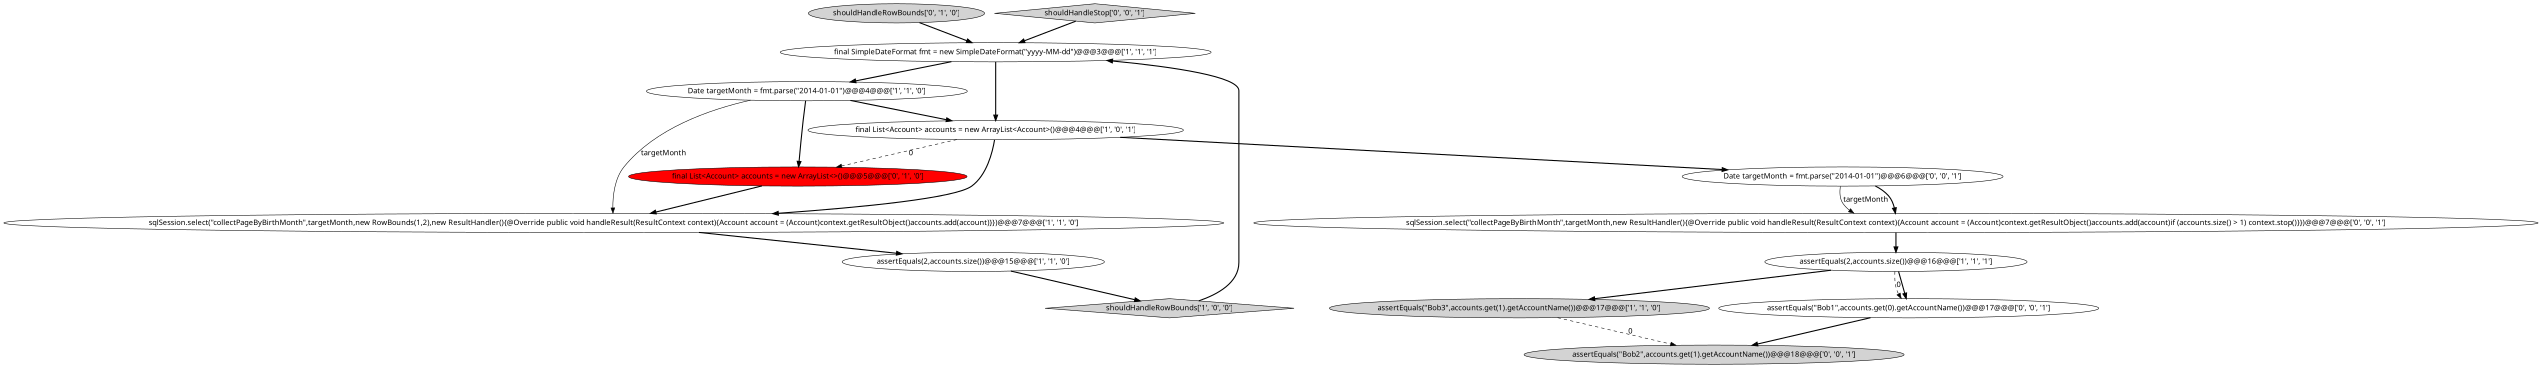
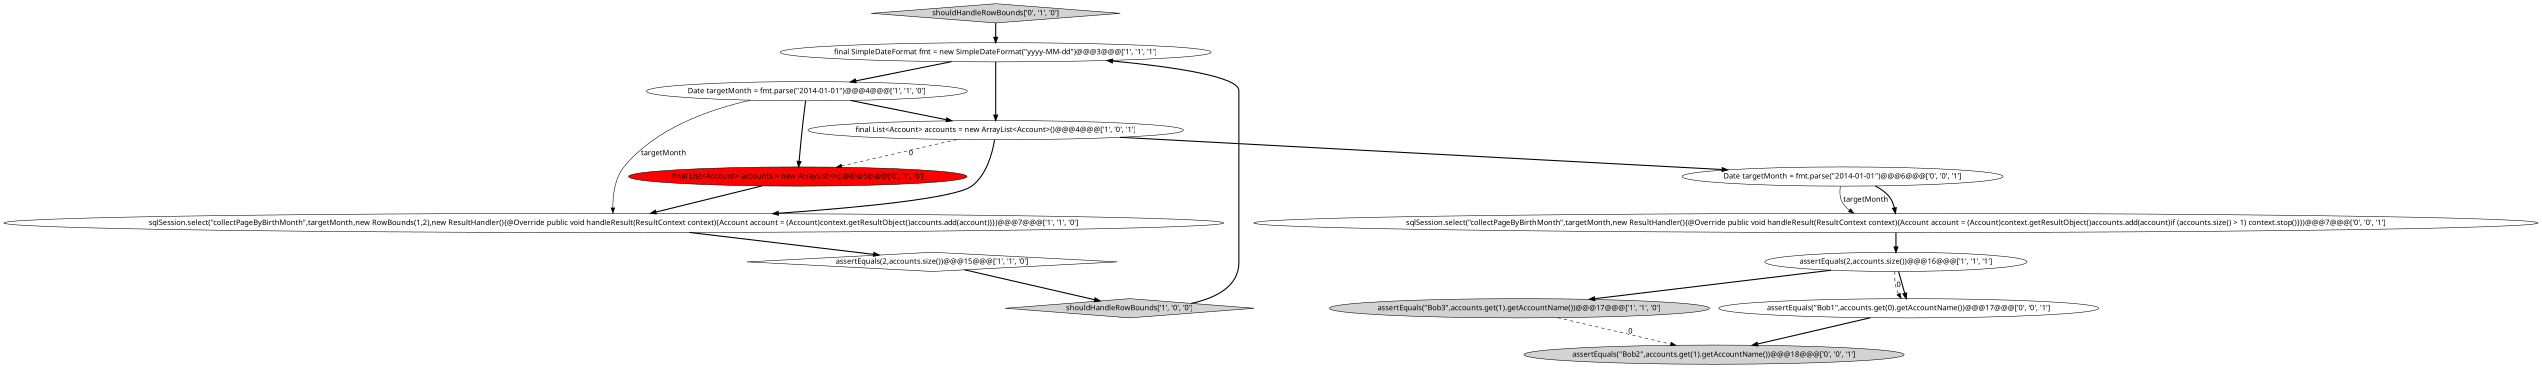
  digraph {
    fontname="Noto Sans"
    node [fillcolor=white fontname="Noto Sans" shape=ellipse style=filled]
    edge [fontname="Noto Sans" style=bold]
    n1 [label="final SimpleDateFormat fmt = new SimpleDateFormat(\"yyyy-MM-dd\")@@@3@@@['1', '1', '1']"]
    n2 [label="Date targetMonth = fmt.parse(\"2014-01-01\")@@@4@@@['1', '1', '0']"]
    n3 [label="final List<Account> accounts = new ArrayList<Account>()@@@4@@@['1', '0', '1']"]
    n4 [label="sqlSession.select(\"collectPageByBirthMonth\",targetMonth,new RowBounds(1,2),new ResultHandler(){@Override public void handleResult(ResultContext context){Account account = (Account)context.getResultObject()accounts.add(account)}})@@@7@@@['1', '1', '0']"]
    n5 [fillcolor=red label="final List<Account> accounts = new ArrayList<>()@@@5@@@['0', '1', '0']"]
    n6 [label="Date targetMonth = fmt.parse(\"2014-01-01\")@@@6@@@['0', '0', '1']"]
-   n7 [label="assertEquals(2,accounts.size())@@@15@@@['1', '1', '0']"]
+   n7 [label="assertEquals(2,accounts.size())@@@15@@@['1', '1', '0']" shape=diamond]
    n8 [fillcolor=lightgray label="shouldHandleRowBounds['1', '0', '0']" shape=diamond]
    n9 [label="assertEquals(2,accounts.size())@@@16@@@['1', '1', '1']"]
    n10 [label="assertEquals(\"Bob1\",accounts.get(0).getAccountName())@@@17@@@['0', '0', '1']"]
    n11 [fillcolor=lightgray label="assertEquals(\"Bob3\",accounts.get(1).getAccountName())@@@17@@@['1', '1', '0']"]
-   n12 [fillcolor=lightgray label="shouldHandleRowBounds['0', '1', '0']"]
+   n12 [fillcolor=lightgray label="shouldHandleRowBounds['0', '1', '0']" shape=diamond]
    n13 [label="sqlSession.select(\"collectPageByBirthMonth\",targetMonth,new ResultHandler(){@Override public void handleResult(ResultContext context){Account account = (Account)context.getResultObject()accounts.add(account)if (accounts.size() > 1) context.stop()}})@@@7@@@['0', '0', '1']"]
-   n14 [fillcolor=lightgray label="shouldHandleStop['0', '0', '1']" shape=diamond]
    n15 [fillcolor=lightgray label="assertEquals(\"Bob2\",accounts.get(1).getAccountName())@@@18@@@['0', '0', '1']"]
    n1 -> n2
    n1 -> n3
    n2 -> n3
    n2 -> n4 [label=targetMonth style=solid]
    n2 -> n5
    n3 -> n4
    n3 -> n5 [label=0 style=dashed]
    n3 -> n6
    n4 -> n7
    n5 -> n4
    n6 -> n13 [label=targetMonth style=solid]
    n6 -> n13
    n7 -> n8
    n8 -> n1
    n9 -> n10 [label=0 style=dashed]
    n9 -> n10
    n9 -> n11
    n10 -> n15
    n11 -> n15 [label=0 style=dashed]
    n12 -> n1
    n13 -> n9
-   n14 -> n1
  }
